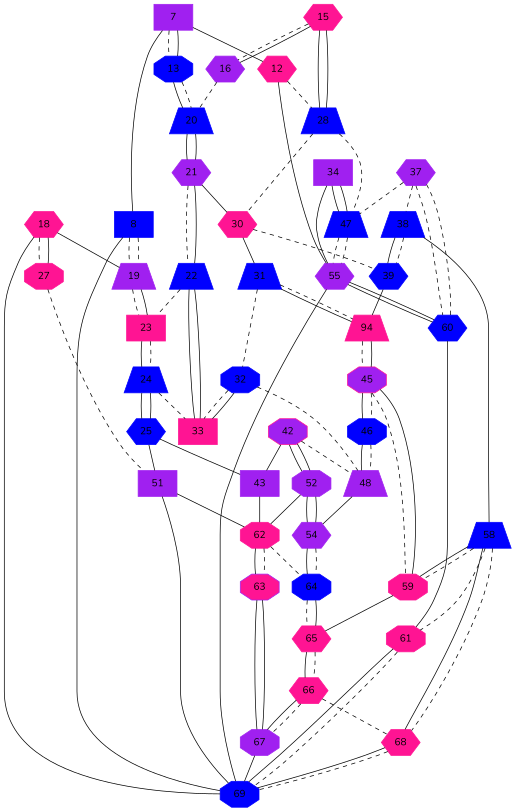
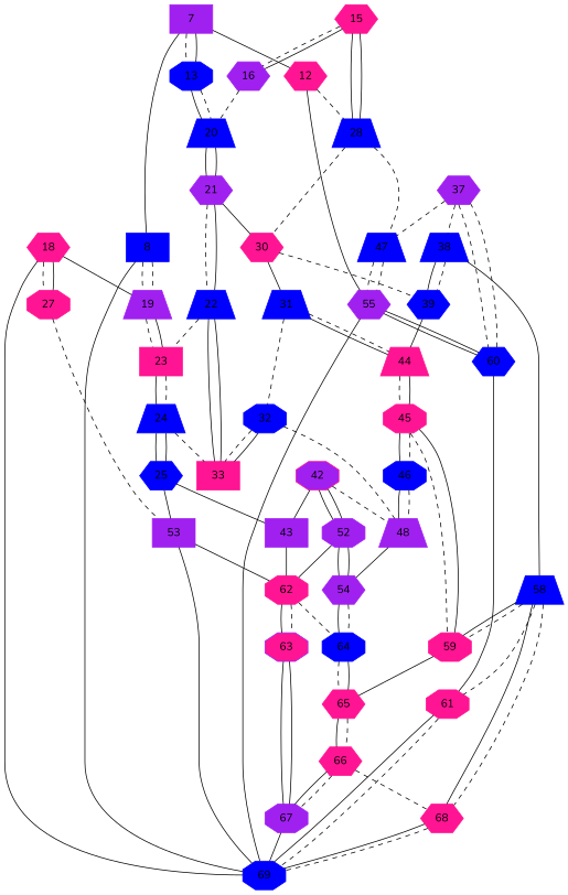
  graph {
    fontname=Nunito
    node [color=blue fontname=Nunito shape=hexagon style=filled]
    edge [fontname=Nunito style=solid]
    7 [color=purple shape=box]
    8 [shape=box super="+5"]
    12 [color=deeppink super="+6"]
    13 [shape=octagon]
    19 [color=purple shape=trapezium]
    69 [shape=octagon super="+56"]
    28 [shape=trapezium super="+10+11"]
    55 [color=purple super="+3"]
    20 [shape=trapezium]
    23 [color=deeppink shape=box]
    30 [color=deeppink super="+29"]
    47 [shape=trapezium super="+36+35"]
    60
    21 [color=purple]
    16 [color=purple]
    15 [color=deeppink]
    18 [color=deeppink super="+17"]
    27 [color=deeppink shape=octagon]
-   51 [color=purple shape=box super="+26"]
+   51 [color=purple shape=box super="+26" label=53]
    24 [shape=trapezium]
    22 [shape=trapezium]
    33 [color=deeppink shape=box]
    31 [shape=trapezium]
    39
    25
    43 [color=purple shape=box]
    62 [color=deeppink shape=octagon super="+53+50"]
    32 [shape=octagon]
-   44 [color=deeppink shape=trapezium label=94]
+   44 [color=deeppink shape=trapezium]
    48 [color=purple shape=trapezium super="+41+40"]
-   45 [color=deeppink shape=octagon fillcolor=purple]
+   45 [color=deeppink shape=octagon]
    54 [color=purple]
-   34 [color=purple shape=box]
    37 [color=purple]
    38 [shape=trapezium]
    58 [shape=trapezium super="+57"]
    61 [color=deeppink shape=octagon]
    59 [color=deeppink shape=octagon]
    68 [color=deeppink]
    42 [color=deeppink fillcolor=purple shape=octagon]
    52 [color=purple shape=octagon]
    64 [shape=octagon]
    63 [color=purple fillcolor=deeppink shape=octagon]
    46 [shape=octagon]
    65 [color=deeppink]
    66 [color=deeppink]
    67 [color=purple shape=octagon]
    7 -- 8
    7 -- 12
    7 -- 13 [style=dashed]
    7 -- 13
    8 -- 19 [style=dashed]
    8 -- 19 [style=dashed]
    8 -- 69
    12 -- 28 [style=dashed weight=2]
    12 -- 55
    13 -- 20
    13 -- 20 [style=dashed]
    19 -- 23 [style=dashed]
    19 -- 23
    28 -- 30 [style=dashed]
    28 -- 47 [style=dashed]
    55 -- 69 [weight=2]
    55 -- 60
    55 -- 60
    20 -- 21
    20 -- 21
    23 -- 24
    23 -- 24 [style=dashed]
    30 -- 31
    30 -- 39 [style=dashed]
    47 -- 55 [style=dashed]
    47 -- 55 [style=dashed]
    60 -- 61
    21 -- 30
    21 -- 22 [style=dashed]
    21 -- 22
    16 -- 20 [style=dashed]
    15 -- 28 [weight=2]
    15 -- 28
    15 -- 16 [style=dashed]
    15 -- 16
    18 -- 19
    18 -- 69
    18 -- 27 [style=dashed weight=2]
    18 -- 27
    27 -- 51 [style=dashed]
    51 -- 69
    51 -- 62
    24 -- 33 [style=dashed]
    24 -- 25
    24 -- 25
    22 -- 23 [style=dashed]
    22 -- 33
    22 -- 33
    31 -- 32 [style=dashed]
    31 -- 44
    31 -- 44 [style=dashed]
    39 -- 44
    25 -- 51
    25 -- 43
    43 -- 62
    62 -- 64 [style=dashed]
    62 -- 63 [weight=2]
    62 -- 63 [style=dashed]
    32 -- 33 [style=dashed]
    32 -- 33
    32 -- 48 [style=dashed]
    44 -- 45 [style=dashed]
    44 -- 45
    48 -- 54
    45 -- 59 [style=dashed]
    45 -- 59
    45 -- 46
    45 -- 46 [style=dashed]
    54 -- 64
    54 -- 64 [style=dashed]
-   34 -- 55
-   34 -- 47 [weight=2]
-   34 -- 47
    37 -- 47 [style=dashed]
    37 -- 60 [style=dashed]
    37 -- 60 [style=dashed]
    37 -- 38 [style=dashed]
    38 -- 39
    38 -- 39 [style=dashed]
    38 -- 58
    58 -- 61 [style=dashed]
    58 -- 59
    58 -- 59 [style=dashed]
    58 -- 68
    58 -- 68 [style=dashed]
    61 -- 69
    61 -- 69 [style=dashed]
    59 -- 65
    68 -- 69
    68 -- 69 [style=dashed]
    42 -- 43
    42 -- 48 [style=dashed]
    42 -- 52
    42 -- 52
    52 -- 62
    52 -- 54
    52 -- 54
    64 -- 65 [style=dashed]
    64 -- 65
    63 -- 67
    63 -- 67
    46 -- 48 [weight=2]
    46 -- 48 [style=dashed]
    65 -- 66
    65 -- 66 [style=dashed]
    66 -- 68 [style=dashed]
    66 -- 67
    66 -- 67 [style=dashed]
    67 -- 69
  }
